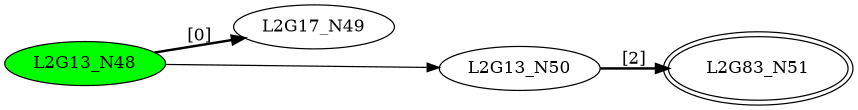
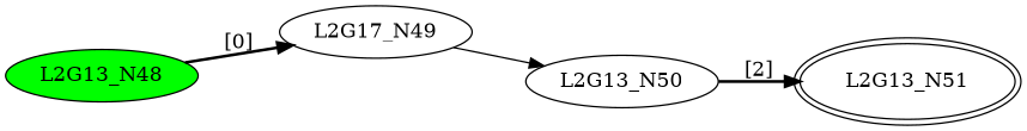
  digraph {
    rankdir=LR
    edge [style=bold]
    L2G13_N48 [fillcolor=green style=filled]
    n2 [label=L2G17_N49]
    L2G13_N50
-   L2G13_N51 [peripheries=2 label=L2G83_N51]
+   L2G13_N51 [peripheries=2]
    L2G13_N48 -> n2 [label="[0]"]
-   L2G13_N48 -> L2G13_N50 [style=""]
+   n2 -> L2G13_N50 [style=""]
    L2G13_N50 -> L2G13_N51 [label="[2]"]
  }
